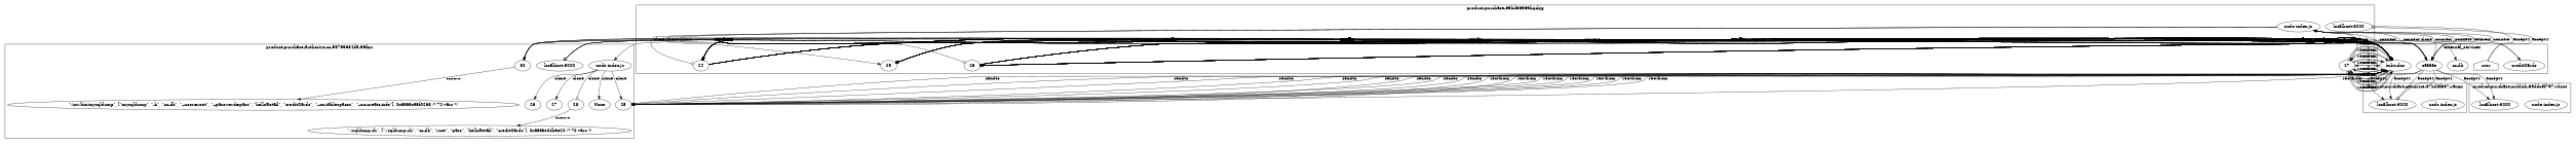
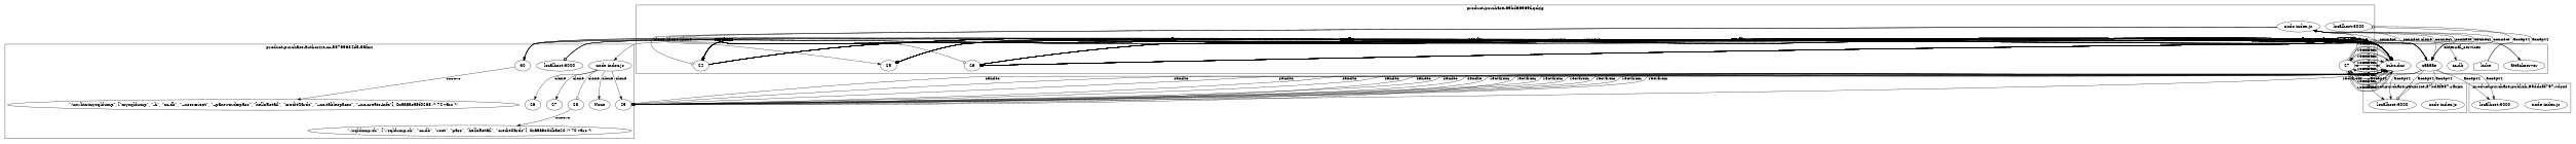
  digraph {
    edge [arrowhead=normal]
    n1 [label="node index.js"]
    n2 [label=25]
    n3 [label=26]
    n4 [label=27]
    n5 [label=28]
    None
    n7 [label="localhost:3000"]
    n8 [label="\"./sqldump.sh\", [\"./sqldump.sh\", \"cc-db\", \"root\", \"pass\", \"helloRetail\", \"creditCards\"], 0xaaaae0dbae20 /* 70 vars */"]
    n9 [label=30]
    n10 [label="\"/usr/bin/mysqldump\", [\"mysqldump\", \"-h\", \"cc-db\", \"--user=root\", \"--password=pass\", \"helloRetail\", \"creditCards\", \"--no-tablespaces\", \"--no-create-info\"], 0xaaaaea5f0268 /* 72 vars */"]
    n11 [label="node index.js"]
    n12 [label=24]
    n13 [label=25]
    n14 [label=26]
    n15 [label=27]
    n16 [label="localhost:3000"]
    n17 [label="node index.js"]
    n18 [label="localhost:3000"]
    n19 [label="node index.js"]
    n20 [label="localhost:3000"]
-   n21 [label=creditCards]
+   n21 [label=attackserver]
    n22 [label="kube-dns"]
    n23 [label="cc-db"]
    n24 [label=xaaaae]
-   user [shape=house]
+   user [shape=house label=kube]
    subgraph cluster_1 {
      label=" product-purchase-authorize-cc-55799684d5-95fnx "
      n1
      n2
      n3
      n4
      n5
      None
      n7
      n8
      n9
      n10
    }
    subgraph cluster_2 {
      label=" product-purchase-69bd66969f-qckjg "
      n11
      n12
      n13
      n14
      n15
      n16
    }
    subgraph cluster_3 {
      label=" product-purchase-get-price-87bd8f687-r8xpn "
      n17
      n18
    }
    subgraph cluster_4 {
      label=" product-purchase-publish-65ddc5f797-vdsnt "
      n19
      n20
    }
    subgraph cluster_5 {
      label=external_services
      n21
      n22
      n23
      n24
      user
    }
    n1 -> n2 [label=clone]
    n1 -> n3 [label=clone]
    n1 -> n4 [label=clone]
    n1 -> n5 [arrowhead=odot label=clone]
    n1 -> None [label=clone]
    n1 -> n21 [dir=both label=connect arrowhead=""]
    n2 -> n22 [label=sendto]
    n2 -> n22 [label=sendto]
    n2 -> n22 [label=sendto]
    n2 -> n22 [arrowhead=odot label=sendto]
    n2 -> n22 [label=sendto]
    n2 -> n22 [arrowhead=odot label=sendto]
    n2 -> n22 [label=sendto]
    n2 -> n22 [label=sendto]
    n5 -> n8 [label=execve]
    n9 -> n10 [label=execve]
    n9 -> n22 [label=sendto]
    n9 -> n22 [arrowhead=odot label=sendto]
-   n9 -> n23 [dir=both label=execve arrowhead=""]
+   n9 -> n23 [dir=both label=connect arrowhead=""]
    n11 -> n12 [arrowhead=odot label=clone]
    n11 -> n13 [label=clone]
    n11 -> n14 [arrowhead=odot label=clone]
    n11 -> n15 [label=clone]
    n11 -> n24 [dir=both label=connect arrowhead=""]
    n11 -> n24 [dir=both label=connect arrowhead=""]
    n11 -> n24 [dir=both label=connect arrowhead=""]
    n11 -> n24 [dir=both label=connect arrowhead=""]
    n11 -> n24 [dir=both label=connect arrowhead=""]
    n11 -> n24 [dir=both label=connect arrowhead=""]
    n12 -> n22 [arrowhead=odot label=sendto]
    n12 -> n22 [label=sendto]
    n12 -> n22 [label=sendto]
    n12 -> n22 [arrowhead=odot label=sendto]
    n12 -> n22 [arrowhead=odot label=sendto]
    n12 -> n22 [arrowhead=odot label=sendto]
    n12 -> n22 [arrowhead=odot label=sendto]
    n12 -> n22 [label=sendto]
    n12 -> n22 [arrowhead=odot label=sendto]
    n12 -> n22 [label=sendto]
    n12 -> n22 [label=sendto]
    n12 -> n22 [label=sendto]
    n12 -> n22 [label=sendto]
    n12 -> n22 [arrowhead=odot label=sendto]
    n12 -> n22 [label=sendto]
    n12 -> n22 [arrowhead=odot label=sendto]
    n13 -> n22 [arrowhead=odot label=sendto]
    n13 -> n22 [arrowhead=odot label=sendto]
    n13 -> n22 [arrowhead=odot label=sendto]
    n13 -> n22 [label=sendto]
    n13 -> n22 [label=sendto]
    n13 -> n22 [label=sendto]
    n13 -> n22 [label=sendto]
    n13 -> n22 [arrowhead=odot label=sendto]
    n14 -> n22 [label=sendto]
    n14 -> n22 [label=sendto]
    n14 -> n22 [arrowhead=odot label=sendto]
    n14 -> n22 [arrowhead=odot label=sendto]
    n14 -> n22 [label=sendto]
    n14 -> n22 [label=sendto]
    n14 -> n22 [label=sendto]
    n14 -> n22 [arrowhead=odot label=sendto]
    n14 -> n22 [label=sendto]
    n14 -> n22 [arrowhead=odot label=sendto]
    n14 -> n22 [label=sendto]
    n14 -> n22 [arrowhead=odot label=sendto]
    n14 -> n22 [arrowhead=odot label=sendto]
    n14 -> n22 [arrowhead=odot label=sendto]
    n14 -> n22 [arrowhead=odot label=sendto]
    n14 -> n22 [label=sendto]
    n15 -> n22 [label=sendto]
    n15 -> n22 [label=sendto]
    n15 -> n22 [label=sendto]
    n15 -> n22 [label=sendto]
    n15 -> n22 [label=sendto]
    n15 -> n22 [arrowhead=odot label=sendto]
    n15 -> n22 [arrowhead=odot label=sendto]
    n15 -> n22 [label=sendto]
    n21 -> n9 [label=clone]
    n22 -> n2 [label=recvfrom]
    n22 -> n2 [label=recvfrom]
    n22 -> n2 [label=recvfrom]
    n22 -> n2 [label=recvfrom]
    n22 -> n2 [arrowhead=odot label=recvfrom]
    n22 -> n2 [label=recvfrom]
    n22 -> n2 [arrowhead=odot label=recvfrom]
    n22 -> n2 [arrowhead=odot label=recvfrom]
    n22 -> n9 [label=recvfrom]
    n22 -> n9 [arrowhead=odot label=recvfrom]
    n22 -> n12 [label=recvfrom]
    n22 -> n12 [label=recvfrom]
    n22 -> n12 [label=recvfrom]
    n22 -> n12 [label=recvfrom]
    n22 -> n12 [arrowhead=odot label=recvfrom]
    n22 -> n12 [arrowhead=odot label=recvfrom]
    n22 -> n12 [label=recvfrom]
    n22 -> n12 [arrowhead=odot label=recvfrom]
    n22 -> n12 [arrowhead=odot label=recvfrom]
    n22 -> n12 [label=recvfrom]
    n22 -> n12 [label=recvfrom]
    n22 -> n12 [label=recvfrom]
    n22 -> n12 [arrowhead=odot label=recvfrom]
    n22 -> n12 [arrowhead=odot label=recvfrom]
    n22 -> n12 [label=recvfrom]
    n22 -> n12 [arrowhead=odot label=recvfrom]
    n22 -> n13 [label=recvfrom]
    n22 -> n13 [label=recvfrom]
    n22 -> n13 [arrowhead=odot label=recvfrom]
    n22 -> n13 [label=recvfrom]
    n22 -> n13 [arrowhead=odot label=recvfrom]
    n22 -> n13 [arrowhead=odot label=recvfrom]
    n22 -> n13 [arrowhead=odot label=recvfrom]
    n22 -> n13 [arrowhead=odot label=recvfrom]
    n22 -> n14 [arrowhead=odot label=recvfrom]
    n22 -> n14 [label=recvfrom]
    n22 -> n14 [arrowhead=odot label=recvfrom]
    n22 -> n14 [label=recvfrom]
    n22 -> n14 [label=recvfrom]
    n22 -> n14 [label=recvfrom]
    n22 -> n14 [arrowhead=odot label=recvfrom]
    n22 -> n14 [arrowhead=odot label=recvfrom]
    n22 -> n14 [arrowhead=odot label=recvfrom]
    n22 -> n14 [arrowhead=odot label=recvfrom]
    n22 -> n14 [label=recvfrom]
    n22 -> n14 [arrowhead=odot label=recvfrom]
    n22 -> n14 [label=recvfrom]
    n22 -> n14 [label=recvfrom]
    n22 -> n14 [arrowhead=odot label=recvfrom]
    n22 -> n14 [arrowhead=odot label=recvfrom]
    n22 -> n15 [label=recvfrom]
    n22 -> n15 [label=recvfrom]
    n22 -> n15 [arrowhead=odot label=recvfrom]
    n22 -> n15 [label=recvfrom]
    n22 -> n15 [label=recvfrom]
    n22 -> n15 [label=recvfrom]
    n22 -> n15 [arrowhead=odot label=recvfrom]
    n22 -> n15 [arrowhead=odot label=recvfrom]
    n24 -> n7 [arrowhead=odot label=accept4]
    n24 -> n7 [arrowhead=odot label=accept4]
    n24 -> n7 [arrowhead=odot label=accept4]
    n24 -> n7 [arrowhead=odot label=accept4]
    n24 -> n18 [label=accept4]
    n24 -> n18 [label=accept4]
    n24 -> n18 [arrowhead=odot label=accept4]
    n24 -> n18 [arrowhead=odot label=accept4]
    n24 -> n20 [label=accept4]
    n24 -> n20 [label=accept4]
    user -> n16 [arrowhead=odot label=accept4]
    user -> n16 [arrowhead=odot label=accept4]
  }
